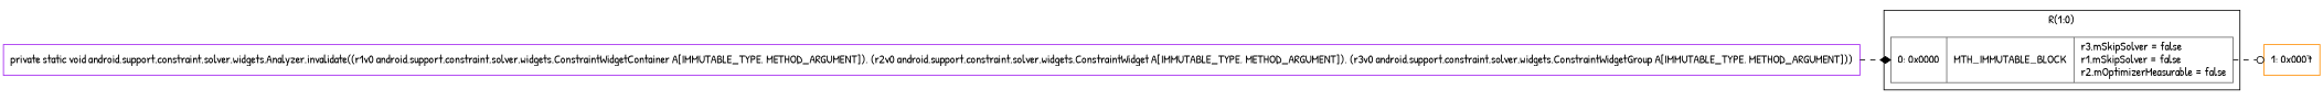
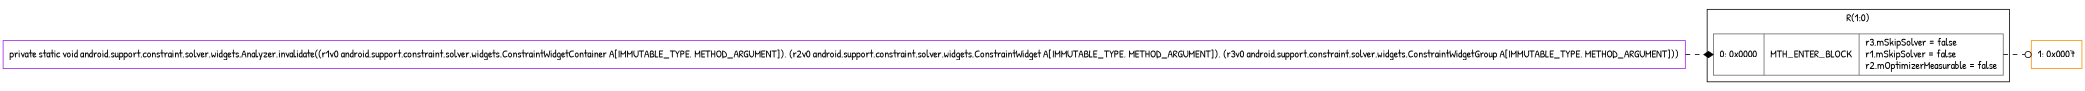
  digraph {
    rankdir=LR
    fontname="Patrick Hand"
    node [shape=record fontname="Patrick Hand"]
    edge [color=black style=dashed fontname="Patrick Hand"]
-   n1 [color=gray40 label="{0\:\ 0x0000|MTH_IMMUTABLE_BLOCK\l|r3.mSkipSolver = false\lr1.mSkipSolver = false\lr2.mOptimizerMeasurable = false\l}"]
+   n1 [color=gray40 label="{0\:\ 0x0000|MTH_ENTER_BLOCK\l|r3.mSkipSolver = false\lr1.mSkipSolver = false\lr2.mOptimizerMeasurable = false\l}"]
    n2 [color=darkorange label="{1\:\ 0x0007}"]
    n3 [label="{private static void android.support.constraint.solver.widgets.Analyzer.invalidate((r1v0 android.support.constraint.solver.widgets.ConstraintWidgetContainer A[IMMUTABLE_TYPE, METHOD_ARGUMENT]), (r2v0 android.support.constraint.solver.widgets.ConstraintWidget A[IMMUTABLE_TYPE, METHOD_ARGUMENT]), (r3v0 android.support.constraint.solver.widgets.ConstraintWidgetGroup A[IMMUTABLE_TYPE, METHOD_ARGUMENT])) }" color=purple]
    subgraph cluster_1 {
      label="R(1:0)"
      n1
    }
    n1 -> n2 [arrowhead=odot]
    n3 -> n1 [arrowhead=diamond]
  }
